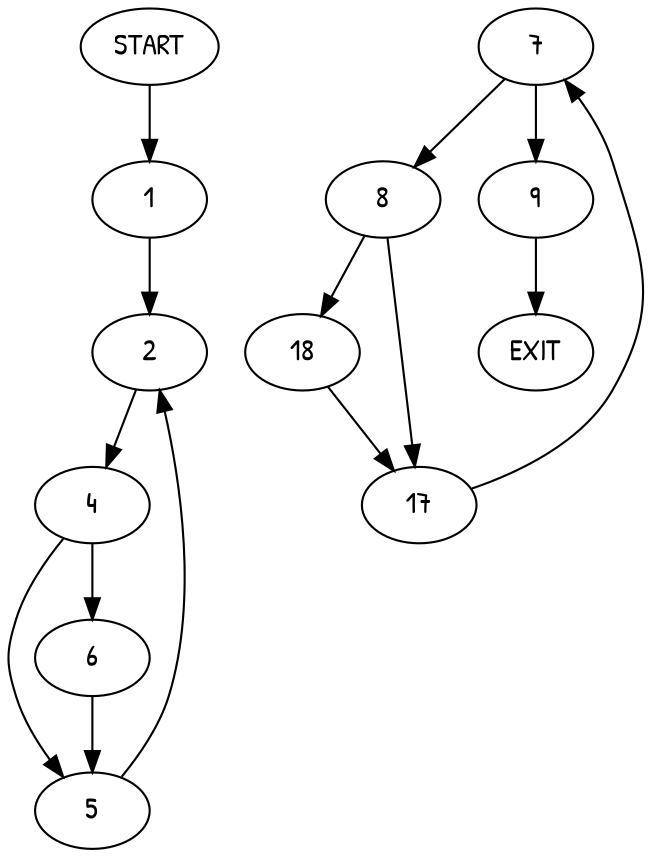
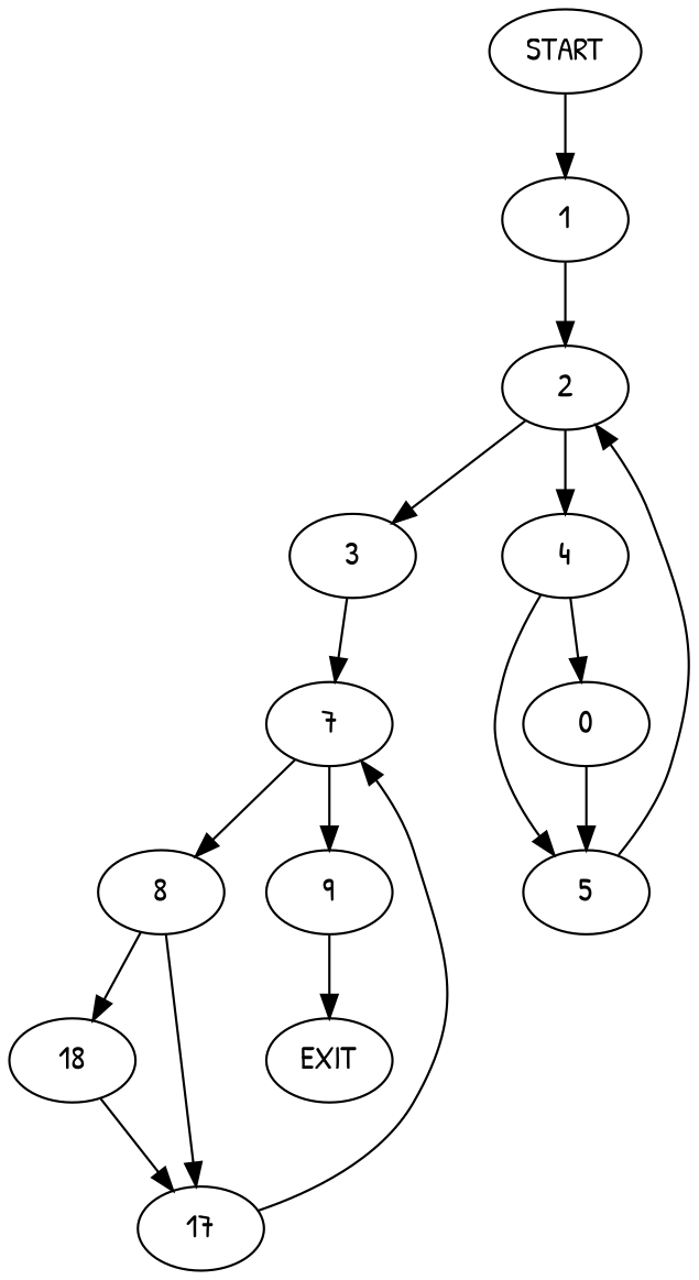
  digraph {
    fontname="Patrick Hand"
    node [fontname="Patrick Hand"]
    edge [fontname="Patrick Hand"]
    n1 [label=START]
    1
    2
    n4 [label=EXIT]
+   3
    4
    7
    5
-   6
+   6 [label=0]
    8
    9
    n12 [label=18]
    n13 [label=17]
    n1 -> 1
    1 -> 2
+   2 -> 3
    2 -> 4
+   3 -> 7
    4 -> 5
    4 -> 6
    7 -> 8
    7 -> 9
    5 -> 2
    6 -> 5
    8 -> n12
    8 -> n13
    9 -> n4
    n12 -> n13
    n13 -> 7
  }
